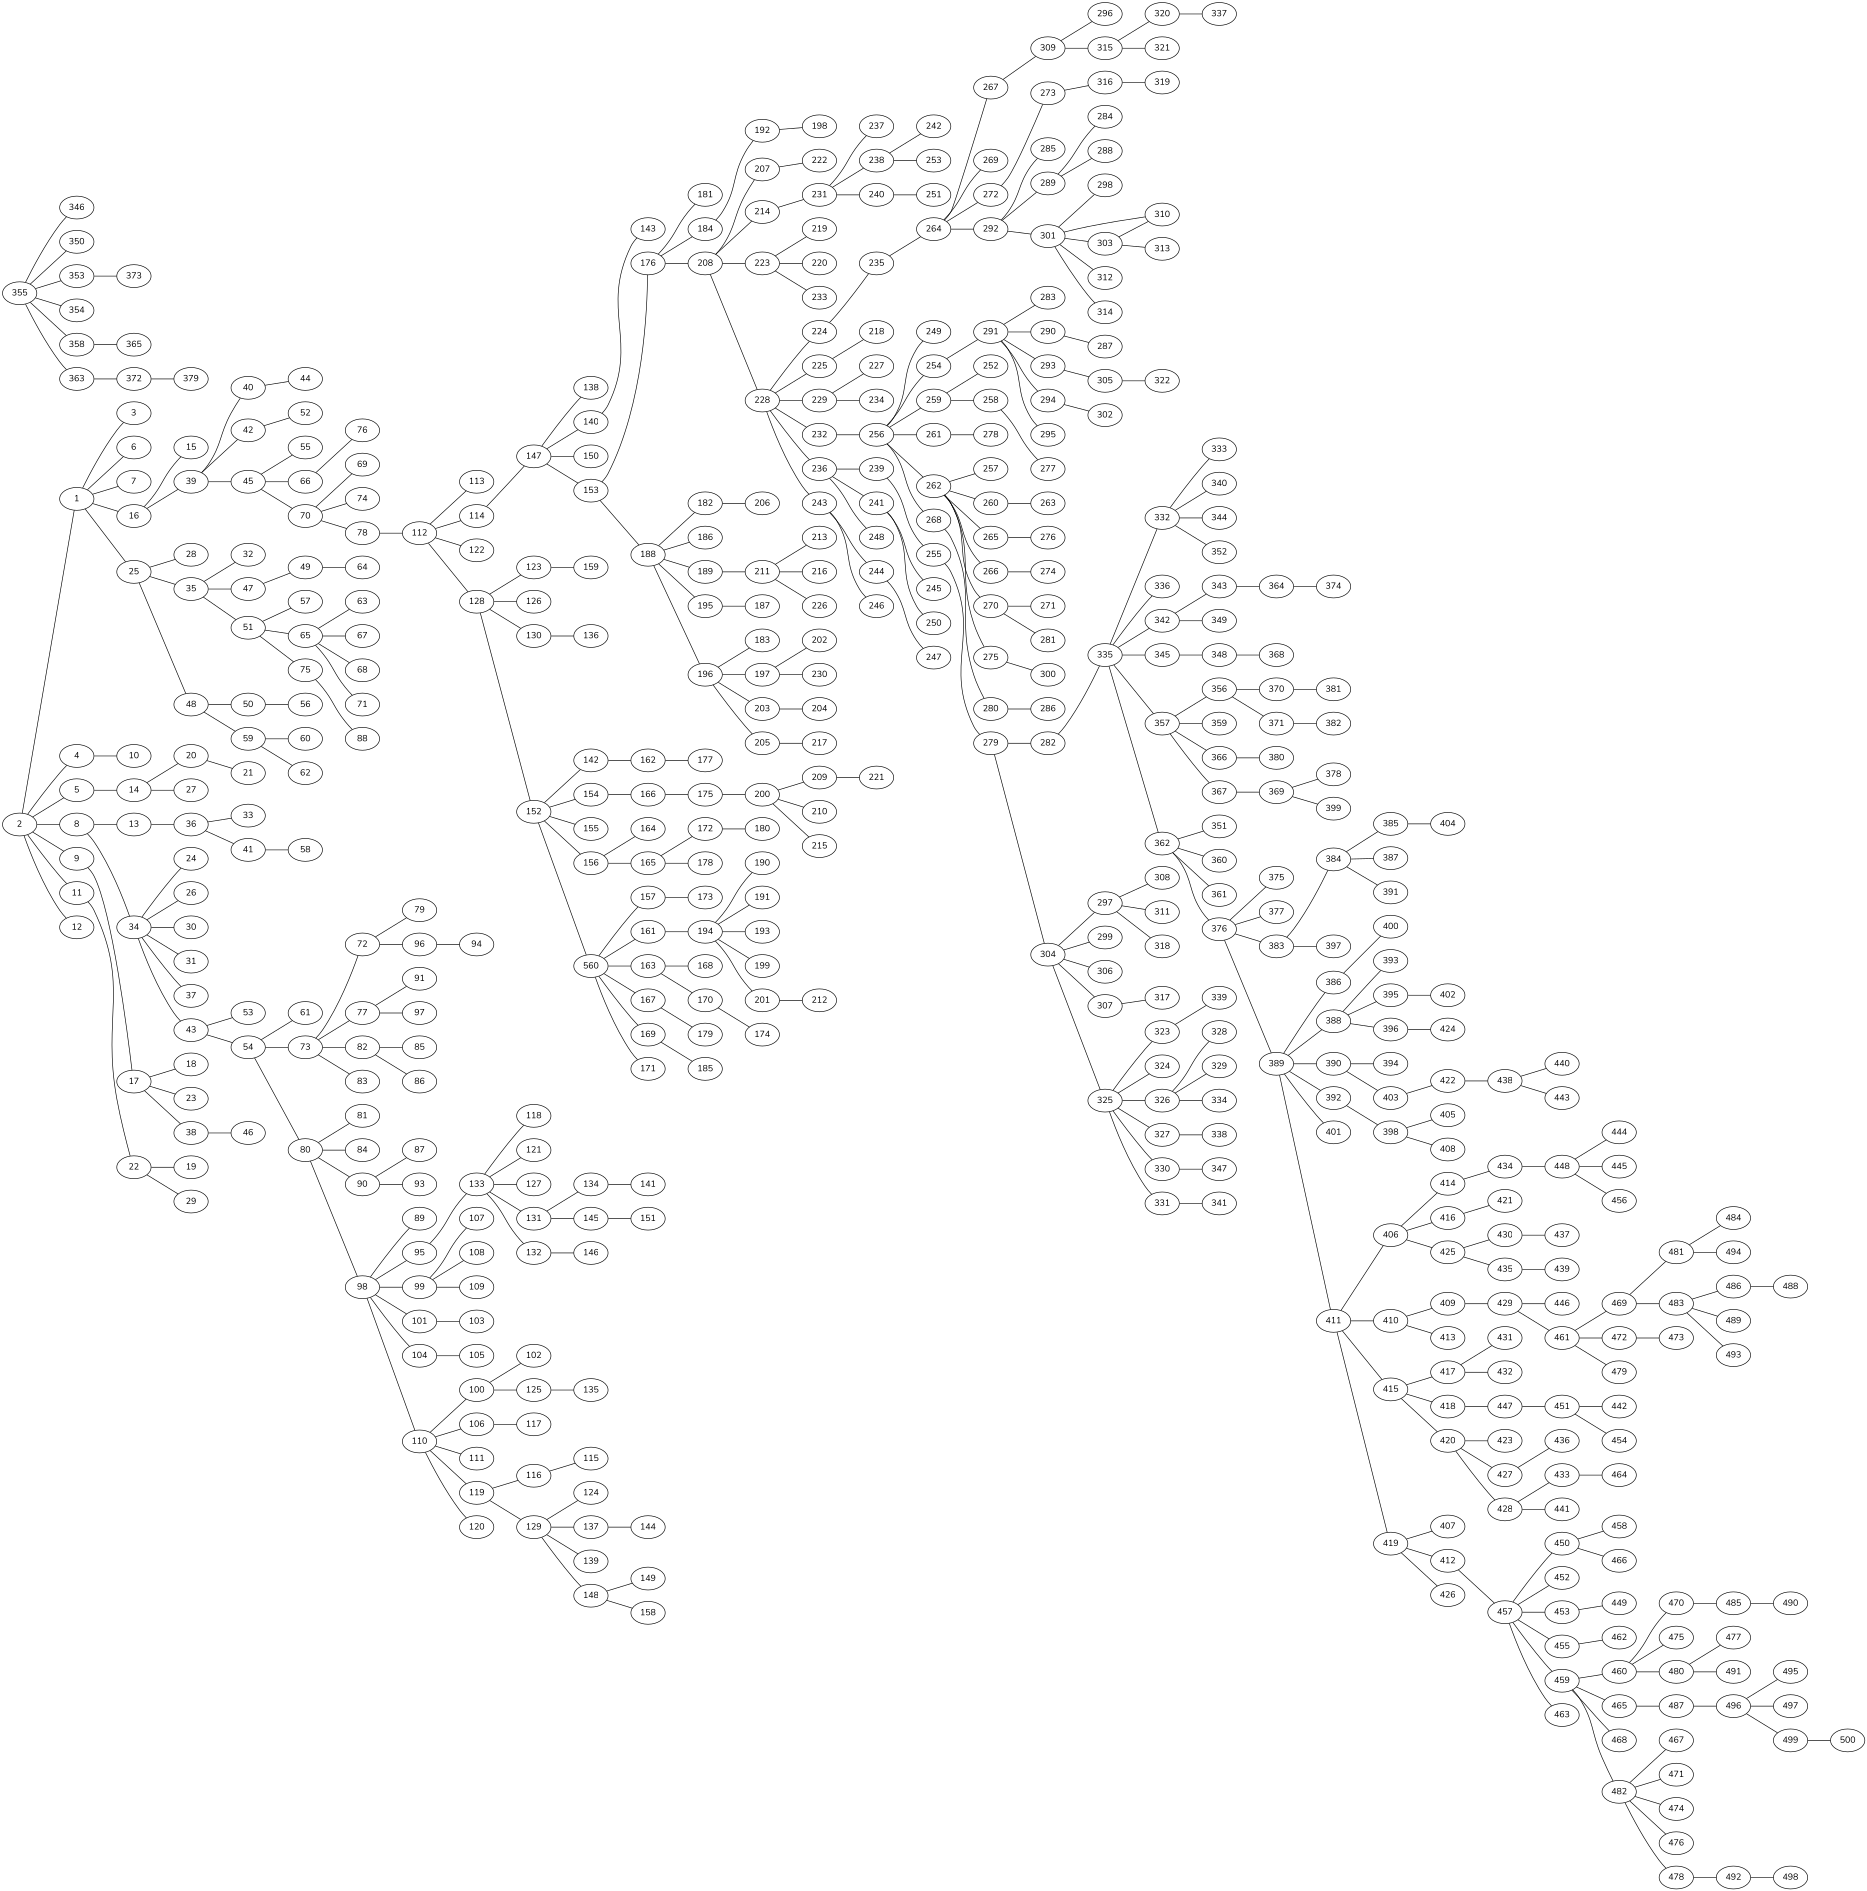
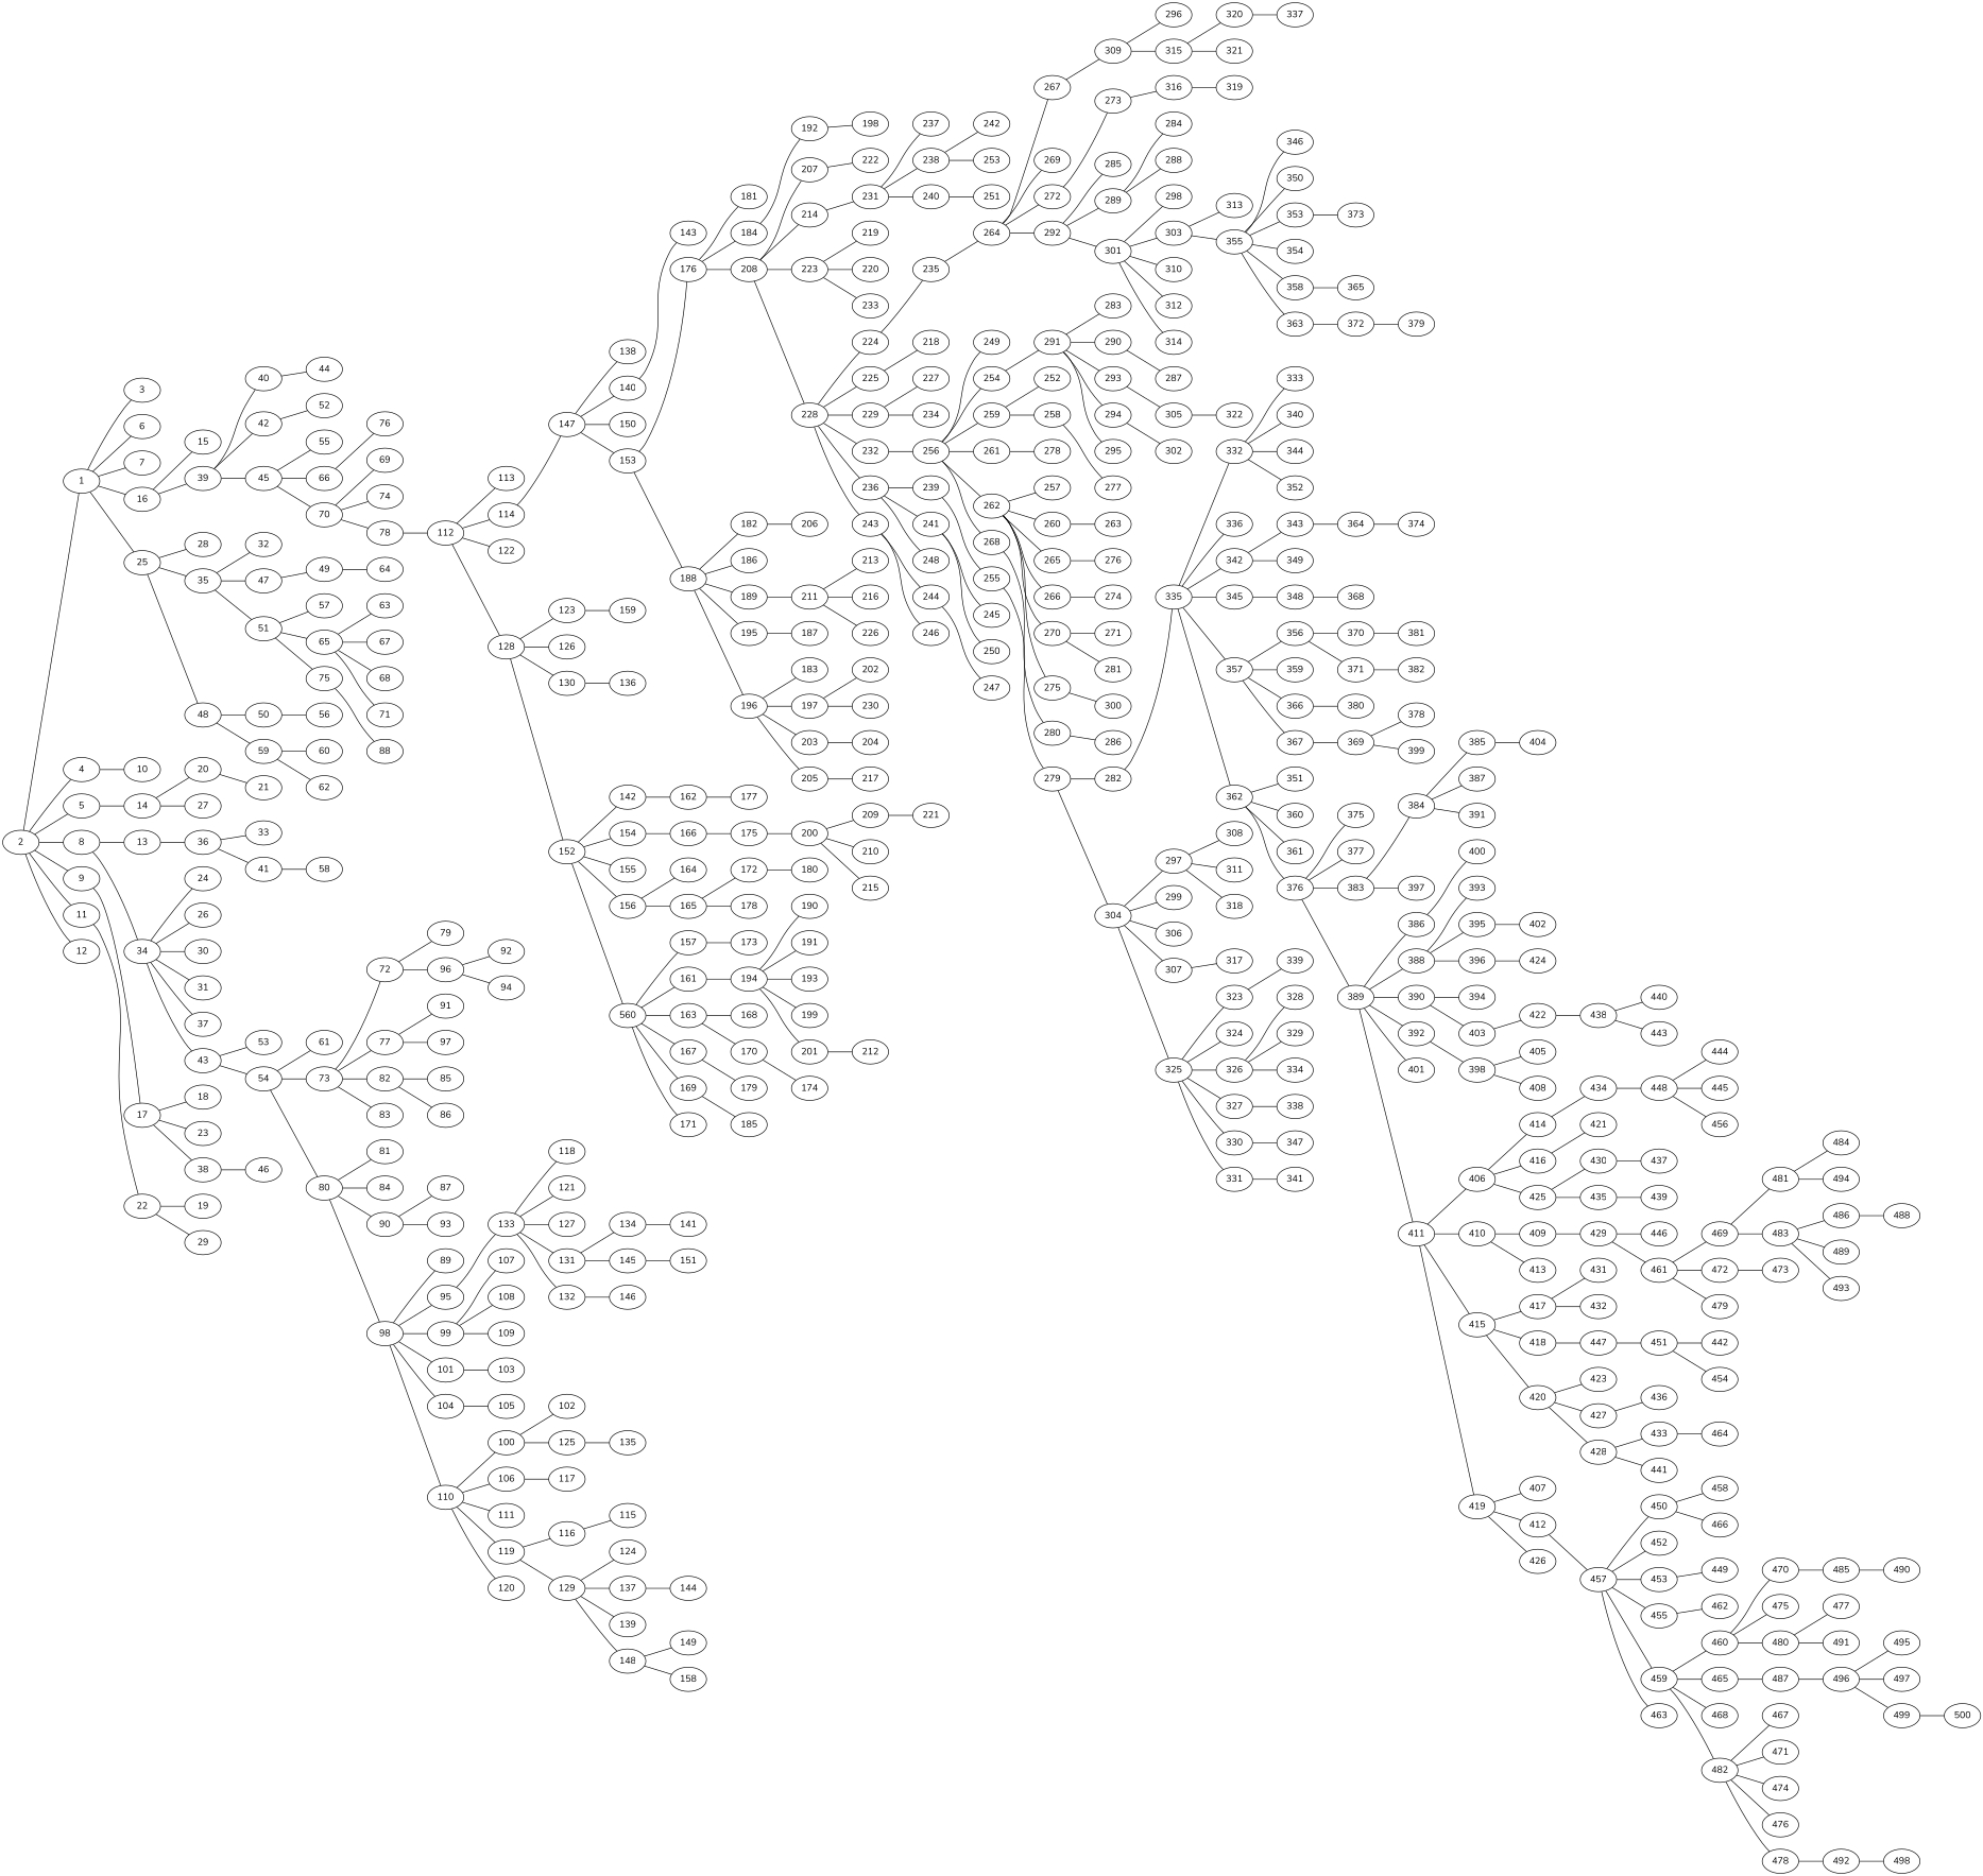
  graph {
    fontname=Nunito
    rankdir=LR
    node [fontname=Nunito]
    edge [fontname=Nunito]
    2
    1
    4
    5
    8
    9
    11
    12
    3
    6
    7
    16
    25
    10
    14
    13
    34
    17
    22
    15
    39
    28
    35
    48
    20
    27
    36
    24
    26
    30
    31
    37
    43
    18
    23
    38
    19
    29
    40
    42
    45
    32
    47
    51
    50
    59
    21
    33
    41
    53
    54
    46
    44
    52
    55
    66
    70
    61
    73
    80
    49
    57
    65
    75
    56
    60
    62
    58
    64
    63
    67
    68
    71
    88
    76
    69
    74
    78
    72
    77
    82
    83
    81
    84
    90
    98
    112
    79
    96
    91
    97
    85
    86
    87
    93
    89
    95
    99
    101
    104
    110
    113
    114
    122
    128
+   92
    94
    133
    107
    108
    109
    103
    105
    100
    106
    111
    119
    120
    118
    121
    127
    131
    132
    102
    125
    117
    116
    129
    147
    123
    126
    130
    152
    135
    115
    124
    137
    139
    148
    138
    140
    150
    153
    159
    136
    142
    154
    155
    156
    n150 [label=560]
    134
    145
    146
    162
    166
    164
    165
    157
    161
    163
    167
    169
    171
    141
    151
    143
    176
    188
    144
    149
    158
    181
    184
    208
    182
    186
    189
    195
    196
    177
    175
    172
    178
    173
    194
    168
    170
    179
    185
    190
    191
    193
    199
    201
    174
    192
    207
    214
    223
    228
    206
    211
    187
    183
    197
    203
    205
    200
    180
    212
    209
    210
    215
    198
    222
    231
    219
    220
    233
    224
    225
    229
    232
    236
    243
    213
    216
    226
    202
    230
    204
    217
    221
    237
    238
    240
    235
    218
    227
    234
    256
    239
    241
    248
    244
    246
    264
    249
    254
    259
    261
    262
    268
    255
    245
    250
    247
    242
    253
    251
    267
    269
    272
    292
    291
    252
    258
    278
    257
    260
    265
    266
    270
    275
    280
    279
    283
    290
    293
    294
    295
    277
    263
    276
    274
    271
    281
    300
    286
    309
    273
    285
    289
    301
    282
    304
    296
    315
    316
    284
    288
    298
    303
    310
    312
    314
    287
    305
    302
    335
    297
    299
    306
    307
    325
    322
    313
    355
    320
    321
    319
    332
    336
    342
    345
    357
    362
    308
    311
    318
    317
    323
    324
    326
    327
    330
    331
    346
    350
    353
    354
    358
    363
    339
    328
    329
    334
    338
    347
    341
    337
    333
    340
    344
    352
    343
    349
    348
    356
    359
    366
    367
    351
    360
    361
    376
    373
    365
    372
    364
    368
    370
    371
    380
    369
    375
    377
    383
    389
    379
    381
    382
    378
    399
    384
    397
    386
    388
    390
    392
    401
    411
    374
    385
    387
    391
    400
    393
    395
    396
    394
    403
    398
    406
    410
    415
    419
    402
    424
    422
    405
    408
    414
    416
    425
    409
    413
    417
    418
    420
    407
    412
    426
    404
    438
    434
    421
    430
    435
    429
    431
    432
    447
    423
    427
    428
    457
    450
    452
    453
    455
    459
    463
    440
    443
    448
    437
    439
    446
    461
    451
    436
    433
    441
    442
    454
    464
    469
    472
    479
    458
    466
    449
    462
    460
    465
    468
    482
    444
    445
    456
    470
    475
    480
    487
    467
    471
    474
    476
    478
    481
    483
    473
    485
    477
    491
    496
    492
    484
    494
    486
    489
    493
    498
    490
    495
    497
    499
    488
    500
    2 -- 1
    2 -- 4
    2 -- 5
    2 -- 8
    2 -- 9
    2 -- 11
    2 -- 12
    1 -- 3
    1 -- 6
    1 -- 7
    1 -- 16
    1 -- 25
    4 -- 10
    5 -- 14
    8 -- 13
    8 -- 34
    9 -- 17
    11 -- 22
    16 -- 15
    16 -- 39
    25 -- 28
    25 -- 35
    25 -- 48
    14 -- 20
    14 -- 27
    13 -- 36
    34 -- 24
    34 -- 26
    34 -- 30
    34 -- 31
    34 -- 37
    34 -- 43
    17 -- 18
    17 -- 23
    17 -- 38
    22 -- 19
    22 -- 29
    39 -- 40
    39 -- 42
    39 -- 45
    35 -- 32
    35 -- 47
    35 -- 51
    48 -- 50
    48 -- 59
    20 -- 21
    36 -- 33
    36 -- 41
    43 -- 53
    43 -- 54
    38 -- 46
    40 -- 44
    42 -- 52
    45 -- 55
    45 -- 66
    45 -- 70
    47 -- 49
    51 -- 57
    51 -- 65
    51 -- 75
    50 -- 56
    59 -- 60
    59 -- 62
    41 -- 58
    54 -- 61
    54 -- 73
    54 -- 80
    66 -- 76
    70 -- 69
    70 -- 74
    70 -- 78
    73 -- 72
    73 -- 77
    73 -- 82
    73 -- 83
    80 -- 81
    80 -- 84
    80 -- 90
    80 -- 98
    49 -- 64
    65 -- 63
    65 -- 67
    65 -- 68
    65 -- 71
    75 -- 88
    78 -- 112
    72 -- 79
    72 -- 96
    77 -- 91
    77 -- 97
    82 -- 85
    82 -- 86
    90 -- 87
    90 -- 93
    98 -- 89
    98 -- 95
    98 -- 99
    98 -- 101
    98 -- 104
    98 -- 110
    112 -- 113
    112 -- 114
    112 -- 122
    112 -- 128
+   96 -- 92
    96 -- 94
    95 -- 133
    99 -- 107
    99 -- 108
    99 -- 109
    101 -- 103
    104 -- 105
    110 -- 100
    110 -- 106
    110 -- 111
    110 -- 119
    110 -- 120
    114 -- 147
    128 -- 123
    128 -- 126
    128 -- 130
    128 -- 152
    133 -- 118
    133 -- 121
    133 -- 127
    133 -- 131
    133 -- 132
    100 -- 102
    100 -- 125
    106 -- 117
    119 -- 116
    119 -- 129
    131 -- 134
    131 -- 145
    132 -- 146
    125 -- 135
    116 -- 115
    129 -- 124
    129 -- 137
    129 -- 139
    129 -- 148
    147 -- 138
    147 -- 140
    147 -- 150
    147 -- 153
    123 -- 159
    130 -- 136
    152 -- 142
    152 -- 154
    152 -- 155
    152 -- 156
    152 -- n150
    137 -- 144
    148 -- 149
    148 -- 158
    140 -- 143
    153 -- 176
    153 -- 188
    142 -- 162
    154 -- 166
    156 -- 164
    156 -- 165
    n150 -- 157
    n150 -- 161
    n150 -- 163
    n150 -- 167
    n150 -- 169
    n150 -- 171
    134 -- 141
    145 -- 151
    162 -- 177
    166 -- 175
    165 -- 172
    165 -- 178
    157 -- 173
    161 -- 194
    163 -- 168
    163 -- 170
    167 -- 179
    169 -- 185
    176 -- 181
    176 -- 184
    176 -- 208
    188 -- 182
    188 -- 186
    188 -- 189
    188 -- 195
    188 -- 196
    184 -- 192
    208 -- 207
    208 -- 214
    208 -- 223
    208 -- 228
    182 -- 206
    189 -- 211
    195 -- 187
    196 -- 183
    196 -- 197
    196 -- 203
    196 -- 205
    175 -- 200
    172 -- 180
    194 -- 190
    194 -- 191
    194 -- 193
    194 -- 199
    194 -- 201
    170 -- 174
    201 -- 212
    192 -- 198
    207 -- 222
    214 -- 231
    223 -- 219
    223 -- 220
    223 -- 233
    228 -- 224
    228 -- 225
    228 -- 229
    228 -- 232
    228 -- 236
    228 -- 243
    211 -- 213
    211 -- 216
    211 -- 226
    197 -- 202
    197 -- 230
    203 -- 204
    205 -- 217
    200 -- 209
    200 -- 210
    200 -- 215
    209 -- 221
    231 -- 237
    231 -- 238
    231 -- 240
    224 -- 235
    225 -- 218
    229 -- 227
    229 -- 234
    232 -- 256
    236 -- 239
    236 -- 241
    236 -- 248
    243 -- 244
    243 -- 246
    238 -- 242
    238 -- 253
    240 -- 251
    235 -- 264
    256 -- 249
    256 -- 254
    256 -- 259
    256 -- 261
    256 -- 262
    256 -- 268
    239 -- 255
    241 -- 245
    241 -- 250
    244 -- 247
    264 -- 267
    264 -- 269
    264 -- 272
    264 -- 292
    254 -- 291
    259 -- 252
    259 -- 258
    261 -- 278
    262 -- 257
    262 -- 260
    262 -- 265
    262 -- 266
    262 -- 270
    262 -- 275
    268 -- 280
    255 -- 279
    267 -- 309
    272 -- 273
    292 -- 285
    292 -- 289
    292 -- 301
    291 -- 283
    291 -- 290
    291 -- 293
    291 -- 294
    291 -- 295
    258 -- 277
    260 -- 263
    265 -- 276
    266 -- 274
    270 -- 271
    270 -- 281
    275 -- 300
    280 -- 286
    279 -- 282
    279 -- 304
    290 -- 287
    293 -- 305
    294 -- 302
    309 -- 296
    309 -- 315
    273 -- 316
    289 -- 284
    289 -- 288
    301 -- 298
    301 -- 303
    301 -- 310
    301 -- 312
    301 -- 314
    282 -- 335
    304 -- 297
    304 -- 299
    304 -- 306
    304 -- 307
    304 -- 325
    315 -- 320
    315 -- 321
    316 -- 319
    303 -- 313
-   303 -- 310
+   303 -- 355
    305 -- 322
    335 -- 332
    335 -- 336
    335 -- 342
    335 -- 345
    335 -- 357
    335 -- 362
    297 -- 308
    297 -- 311
    297 -- 318
    307 -- 317
    325 -- 323
    325 -- 324
    325 -- 326
    325 -- 327
    325 -- 330
    325 -- 331
    355 -- 346
    355 -- 350
    355 -- 353
    355 -- 354
    355 -- 358
    355 -- 363
    320 -- 337
    332 -- 333
    332 -- 340
    332 -- 344
    332 -- 352
    342 -- 343
    342 -- 349
    345 -- 348
    357 -- 356
    357 -- 359
    357 -- 366
    357 -- 367
    362 -- 351
    362 -- 360
    362 -- 361
    362 -- 376
    323 -- 339
    326 -- 328
    326 -- 329
    326 -- 334
    327 -- 338
    330 -- 347
    331 -- 341
    353 -- 373
    358 -- 365
    363 -- 372
    343 -- 364
    348 -- 368
    356 -- 370
    356 -- 371
    366 -- 380
    367 -- 369
    376 -- 375
    376 -- 377
    376 -- 383
    376 -- 389
    372 -- 379
    364 -- 374
    370 -- 381
    371 -- 382
    369 -- 378
    369 -- 399
    383 -- 384
    383 -- 397
    389 -- 386
    389 -- 388
    389 -- 390
    389 -- 392
    389 -- 401
    389 -- 411
    384 -- 385
    384 -- 387
    384 -- 391
    386 -- 400
    388 -- 393
    388 -- 395
    388 -- 396
    390 -- 394
    390 -- 403
    392 -- 398
    411 -- 406
    411 -- 410
    411 -- 415
    411 -- 419
    385 -- 404
    395 -- 402
    396 -- 424
    403 -- 422
    398 -- 405
    398 -- 408
    406 -- 414
    406 -- 416
    406 -- 425
    410 -- 409
    410 -- 413
    415 -- 417
    415 -- 418
    415 -- 420
    419 -- 407
    419 -- 412
    419 -- 426
    422 -- 438
    414 -- 434
    416 -- 421
    425 -- 430
    425 -- 435
    409 -- 429
    417 -- 431
    417 -- 432
    418 -- 447
    420 -- 423
    420 -- 427
    420 -- 428
    412 -- 457
    438 -- 440
    438 -- 443
    434 -- 448
    430 -- 437
    435 -- 439
    429 -- 446
    429 -- 461
    447 -- 451
    427 -- 436
    428 -- 433
    428 -- 441
    457 -- 450
    457 -- 452
    457 -- 453
    457 -- 455
    457 -- 459
    457 -- 463
    450 -- 458
    450 -- 466
    453 -- 449
    455 -- 462
    459 -- 460
    459 -- 465
    459 -- 468
    459 -- 482
    448 -- 444
    448 -- 445
    448 -- 456
    461 -- 469
    461 -- 472
    461 -- 479
    451 -- 442
    451 -- 454
    433 -- 464
    469 -- 481
    469 -- 483
    472 -- 473
    460 -- 470
    460 -- 475
    460 -- 480
    465 -- 487
    482 -- 467
    482 -- 471
    482 -- 474
    482 -- 476
    482 -- 478
    470 -- 485
    480 -- 477
    480 -- 491
    487 -- 496
    478 -- 492
    481 -- 484
    481 -- 494
    483 -- 486
    483 -- 489
    483 -- 493
    485 -- 490
    496 -- 495
    496 -- 497
    496 -- 499
    492 -- 498
    486 -- 488
    499 -- 500
  }
